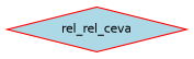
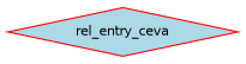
  digraph {
    rankdir=TB
-   n1 [color=red fillcolor=lightblue fontname=Helvetica fontsize=10 height=0.2 label=rel_rel_ceva shape=diamond style=filled width=0.4]
+   n1 [color=red fillcolor=lightblue fontname=Helvetica fontsize=10 height=0.2 label=rel_entry_ceva shape=diamond style=filled width=0.4]
  }
